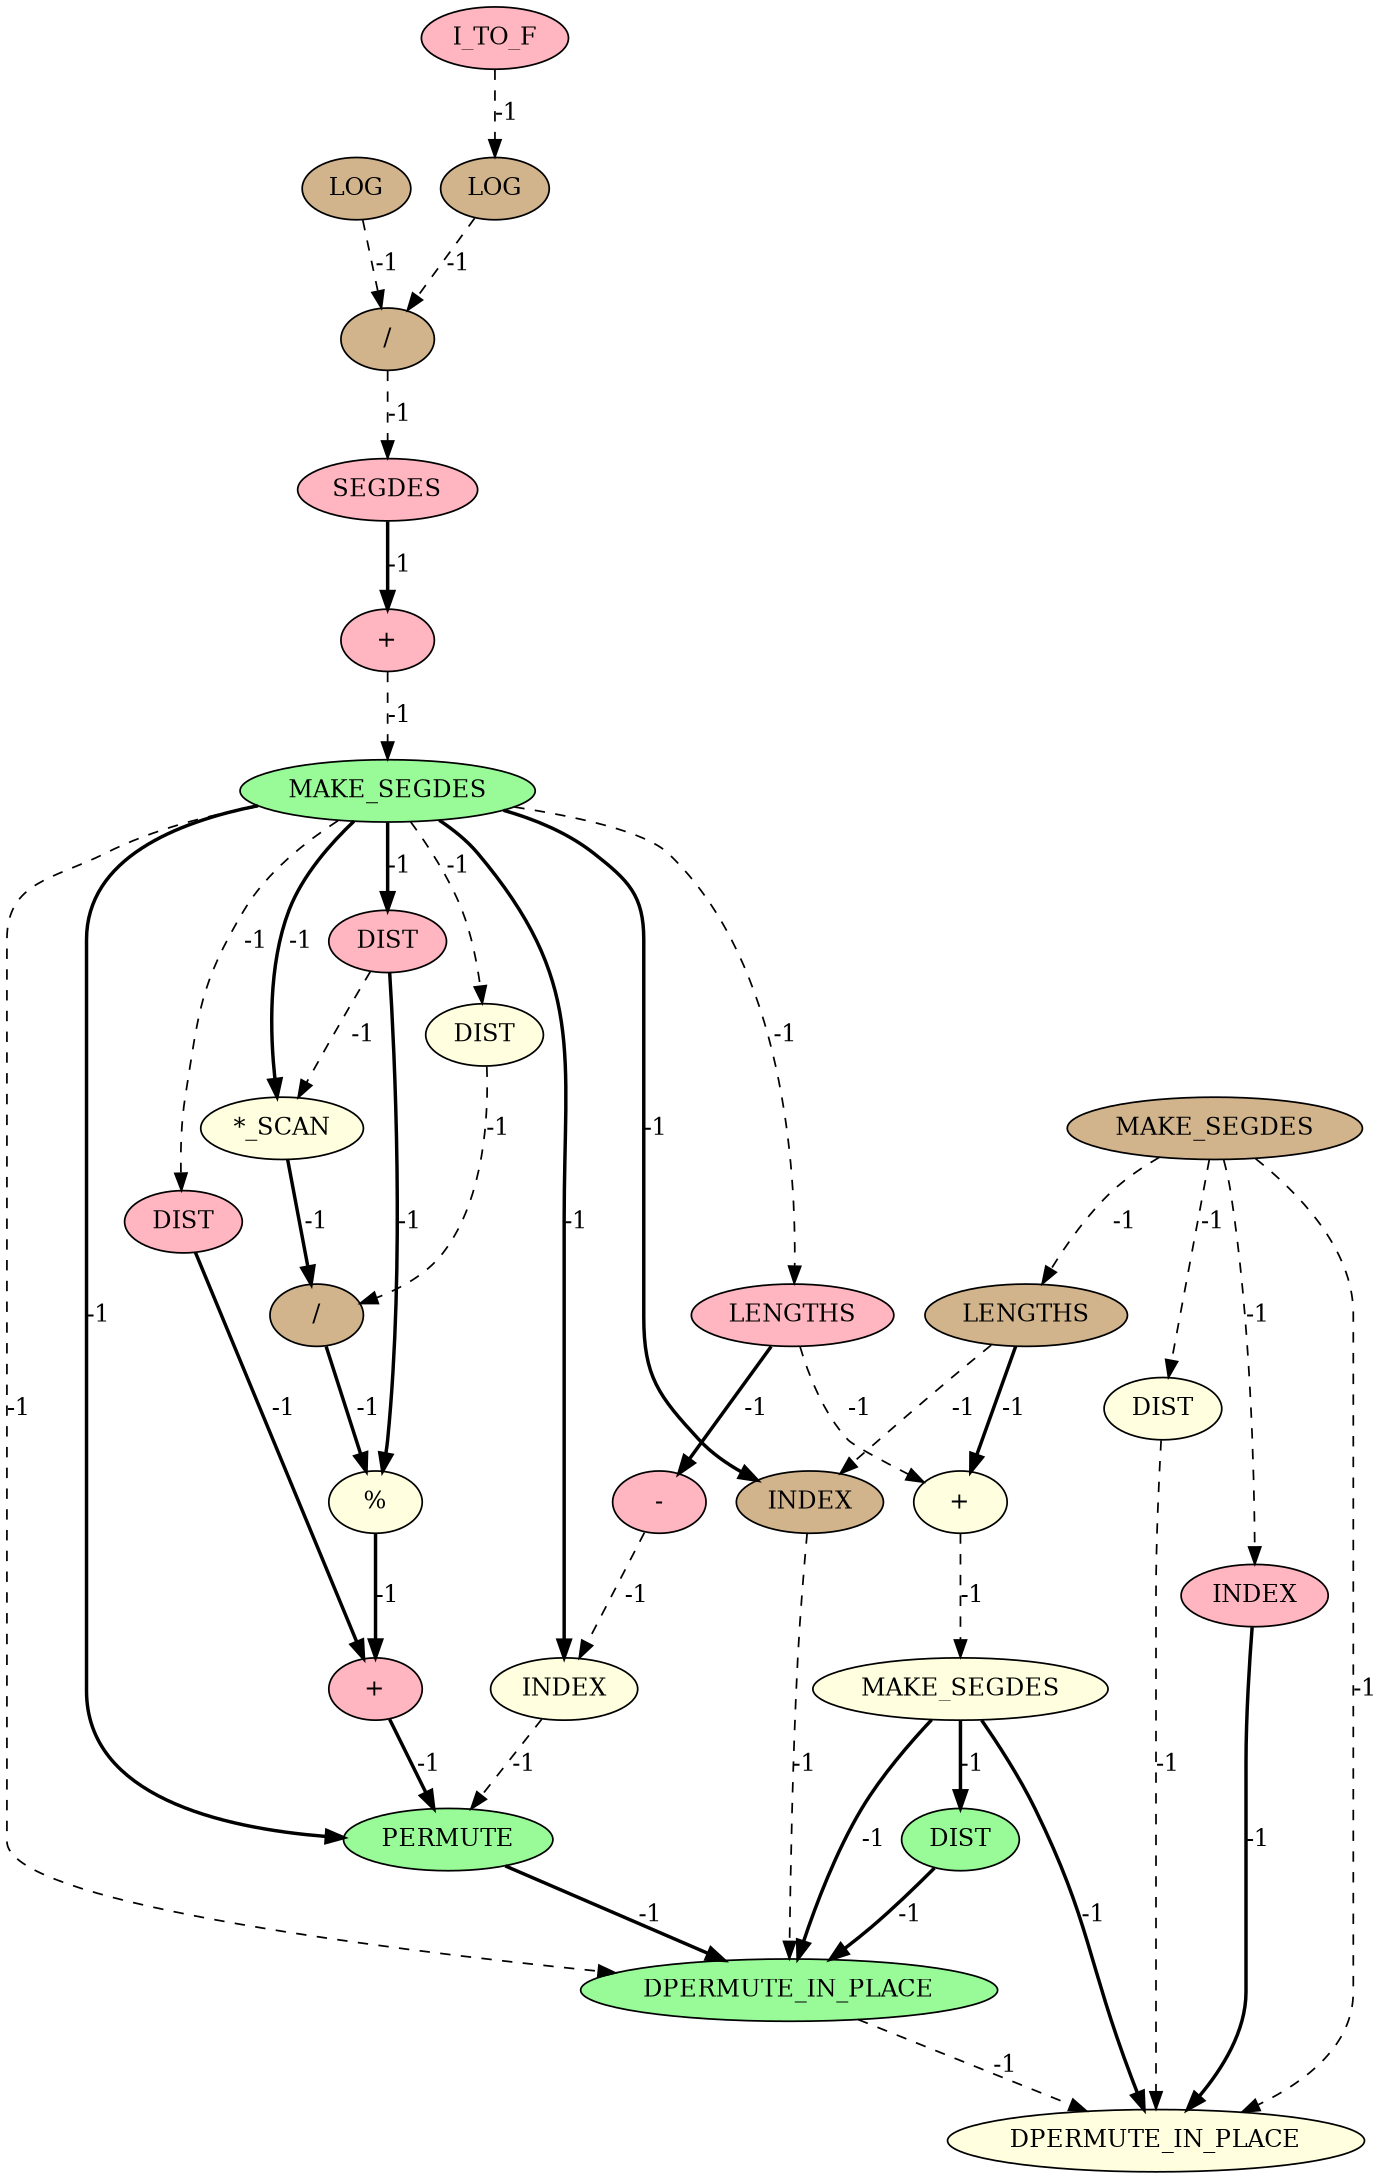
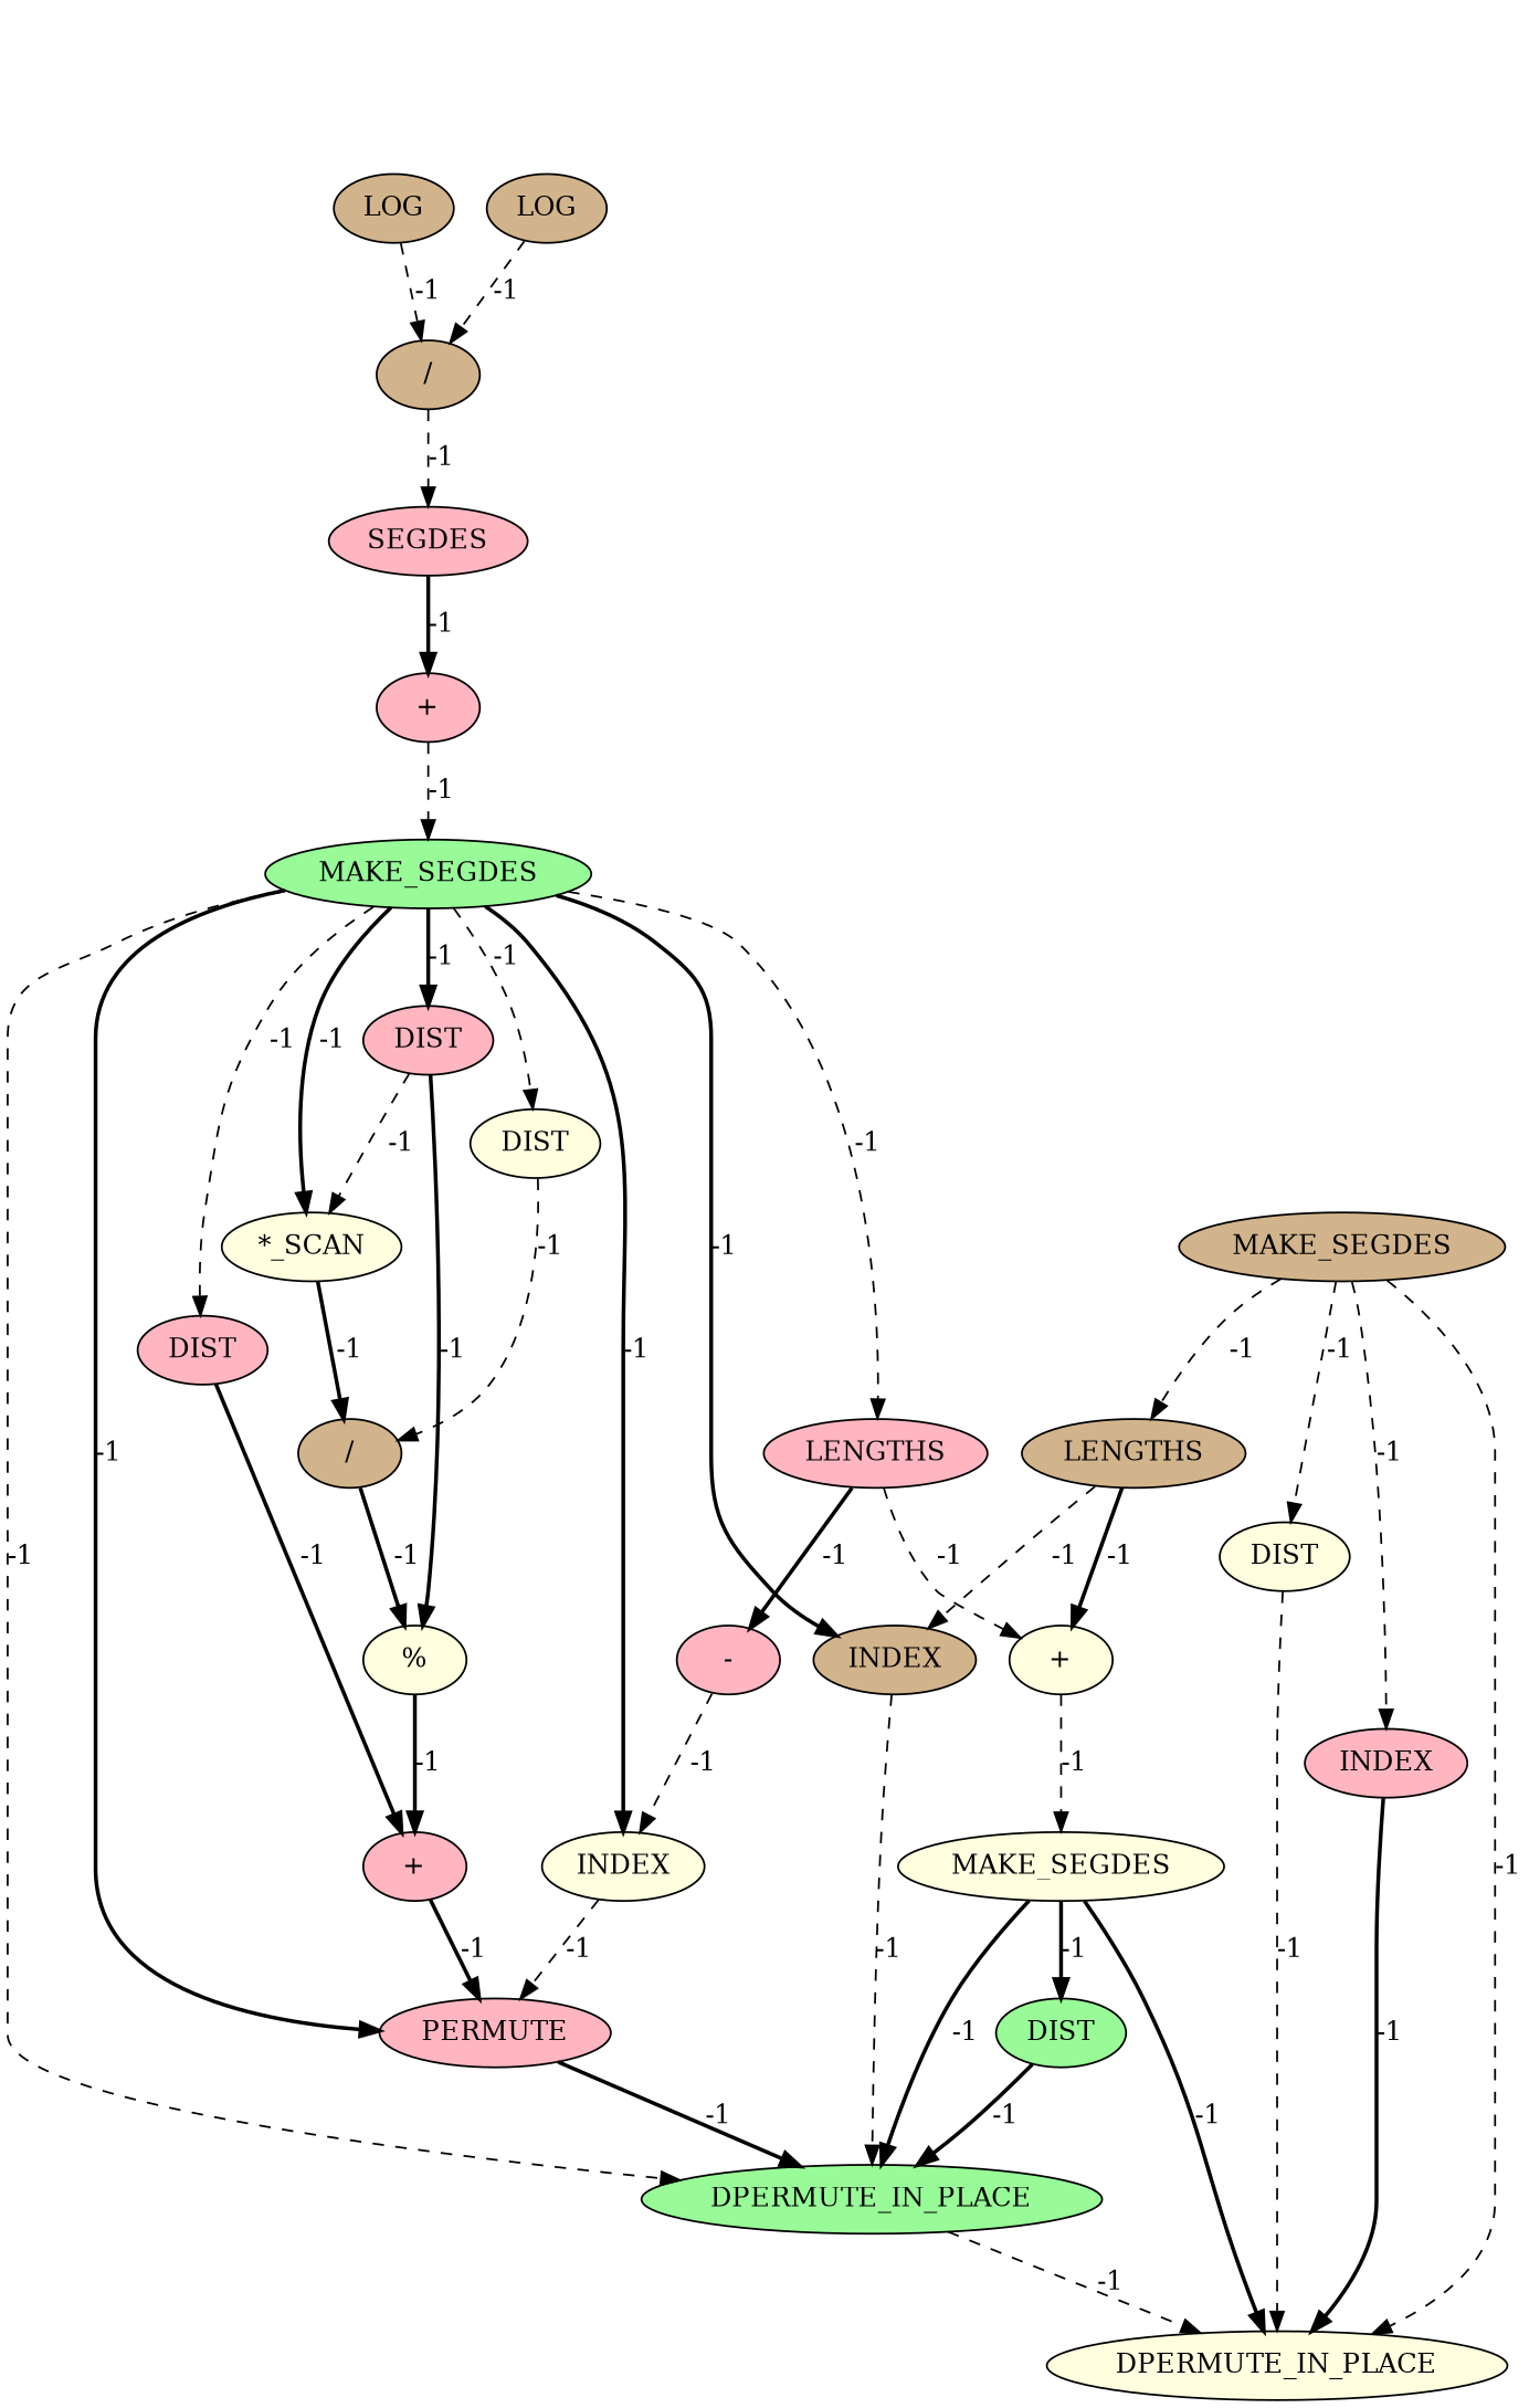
  digraph {
    node [cost=0 fillcolor=lightpink style=filled]
    edge [cost=-1 style=dashed]
    n1 [fillcolor=tan label=LOG]
    n2 [fillcolor=tan label="/"]
    n3 [label=SEGDES]
    n4 [fillcolor=tan label="/"]
    n5 [fillcolor=lightyellow label="%"]
    n6 [label="+"]
    n7 [fillcolor=tan label=INDEX]
    n8 [fillcolor=palegreen label=DPERMUTE_IN_PLACE]
    n9 [fillcolor=lightyellow label=DPERMUTE_IN_PLACE]
    n10 [fillcolor=lightyellow label=DIST]
    n11 [label="-"]
    n12 [fillcolor=lightyellow label=INDEX]
-   n13 [fillcolor=palegreen label=PERMUTE]
+   n13 [label=PERMUTE]
    n14 [label=LENGTHS]
    n15 [fillcolor=lightyellow label="+"]
    n16 [fillcolor=lightyellow label=MAKE_SEGDES]
    n17 [fillcolor=palegreen label=DIST]
    n18 [fillcolor=lightyellow label=DIST]
    n19 [fillcolor=tan label=LENGTHS]
    n20 [label=INDEX]
    n21 [fillcolor=tan label=LOG]
    n22 [label=DIST]
    n23 [label="+"]
    n24 [fillcolor=palegreen label=MAKE_SEGDES]
    n25 [fillcolor=lightyellow label="*_SCAN"]
    n26 [label=DIST]
    n27 [fillcolor=tan label=MAKE_SEGDES]
-   n28 [label=I_TO_F]
    n1 -> n2 [label=-1]
    n2 -> n3 [label=-1]
    n3 -> n23 [label=-1 style=bold]
    n4 -> n5 [label=-1 style=bold]
    n5 -> n6 [label=-1 style=bold]
    n6 -> n13 [label=-1 style=bold]
    n7 -> n8 [label=-1]
    n8 -> n9 [label=-1]
    n10 -> n9 [label=-1]
    n11 -> n12 [label=-1]
    n12 -> n13 [label=-1]
    n13 -> n8 [label=-1 style=bold]
    n14 -> n11 [label=-1 style=bold]
    n14 -> n15 [label=-1]
    n15 -> n16 [label=-1]
    n16 -> n8 [label=-1 style=bold]
    n16 -> n9 [label=-1 style=bold]
    n16 -> n17 [label=-1 style=bold]
    n17 -> n8 [label=-1 style=bold]
    n18 -> n4 [label=-1]
    n19 -> n7 [label=-1]
    n19 -> n15 [label=-1 style=bold]
    n20 -> n9 [label=-1 style=bold]
    n21 -> n2 [label=-1]
    n22 -> n6 [label=-1 style=bold]
    n23 -> n24 [label=-1]
    n24 -> n7 [label=-1 style=bold]
    n24 -> n8 [label=-1]
    n24 -> n12 [label=-1 style=bold]
    n24 -> n13 [label=-1 style=bold]
    n24 -> n14 [label=-1]
    n24 -> n18 [label=-1]
    n24 -> n22 [label=-1]
    n24 -> n25 [label=-1 style=bold]
    n24 -> n26 [label=-1 style=bold]
    n25 -> n4 [label=-1 style=bold]
    n26 -> n5 [label=-1 style=bold]
    n26 -> n25 [label=-1]
    n27 -> n9 [label=-1]
    n27 -> n10 [label=-1]
    n27 -> n19 [label=-1]
    n27 -> n20 [label=-1]
-   n28 -> n21 [label=-1]
  }
